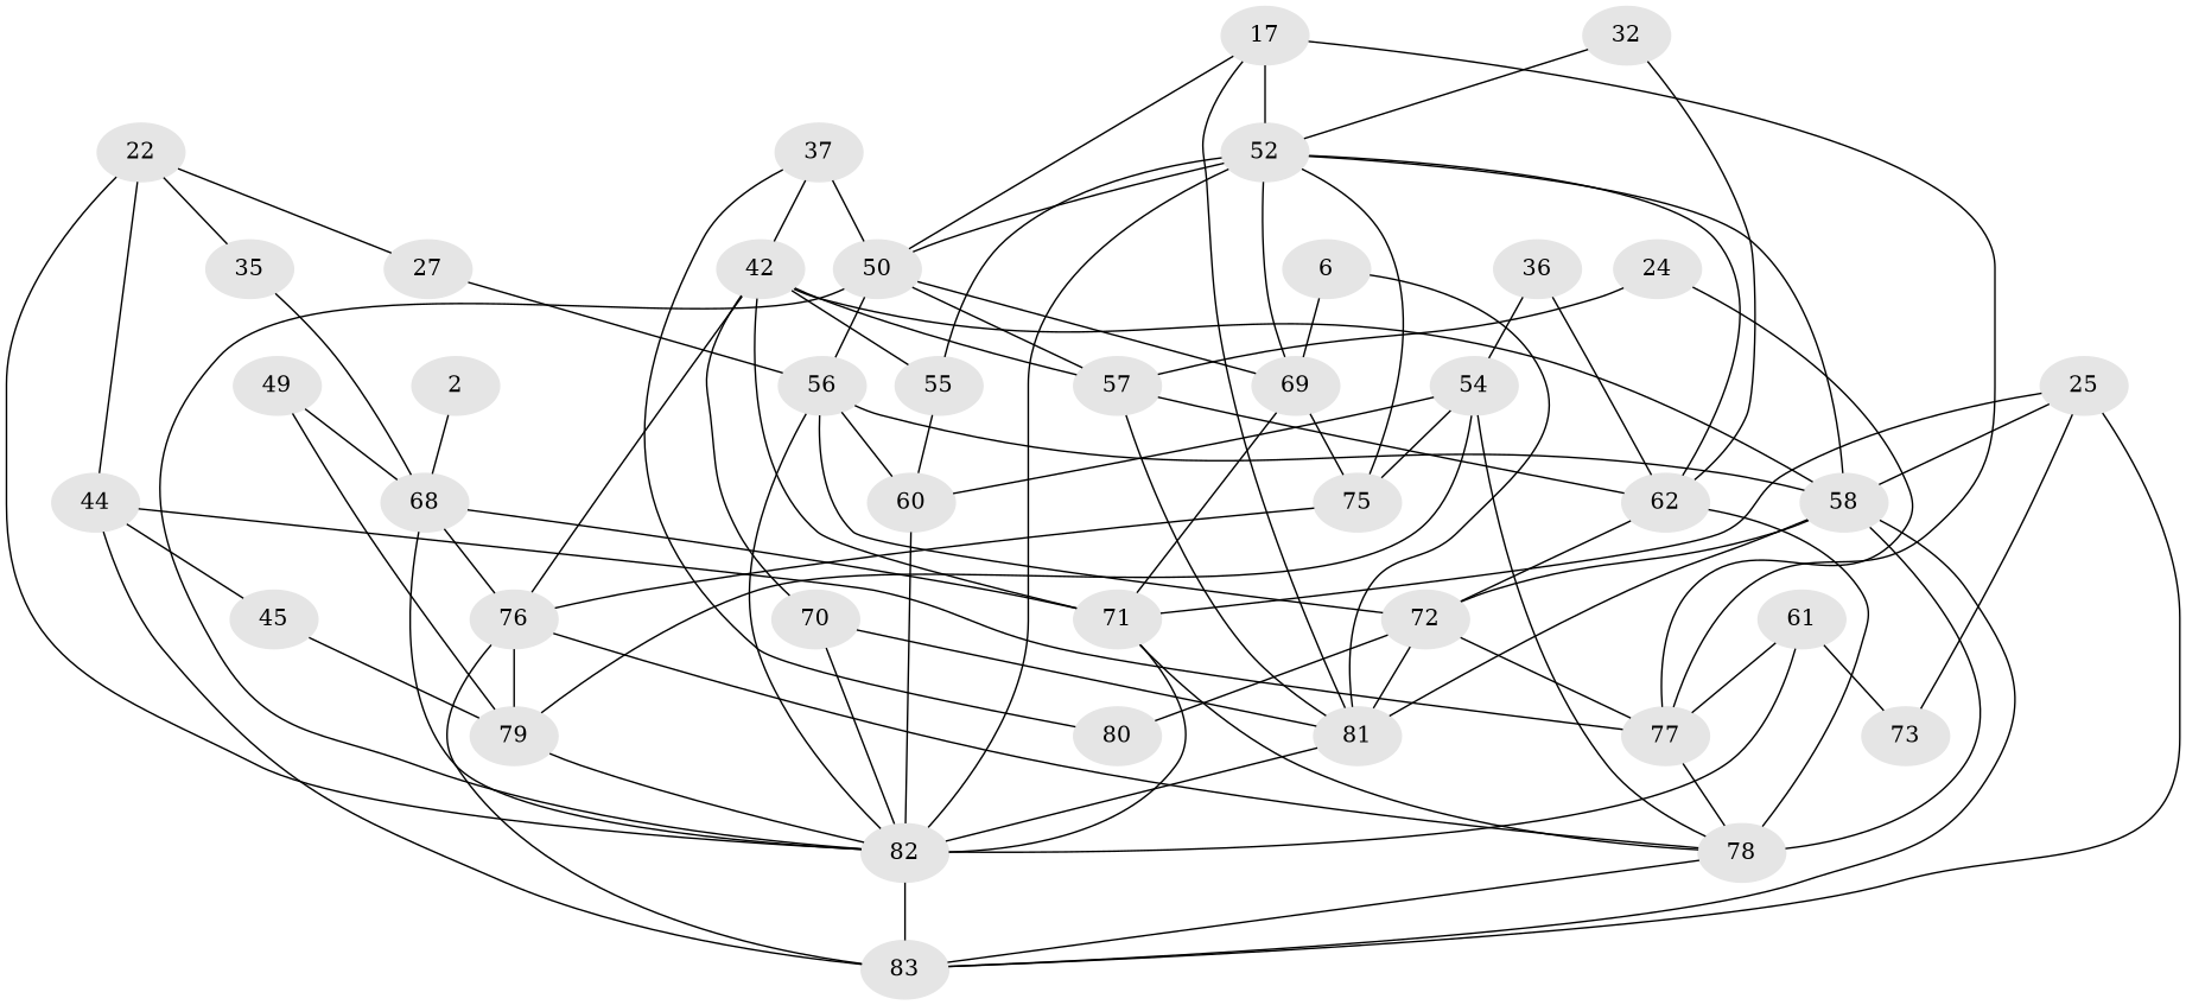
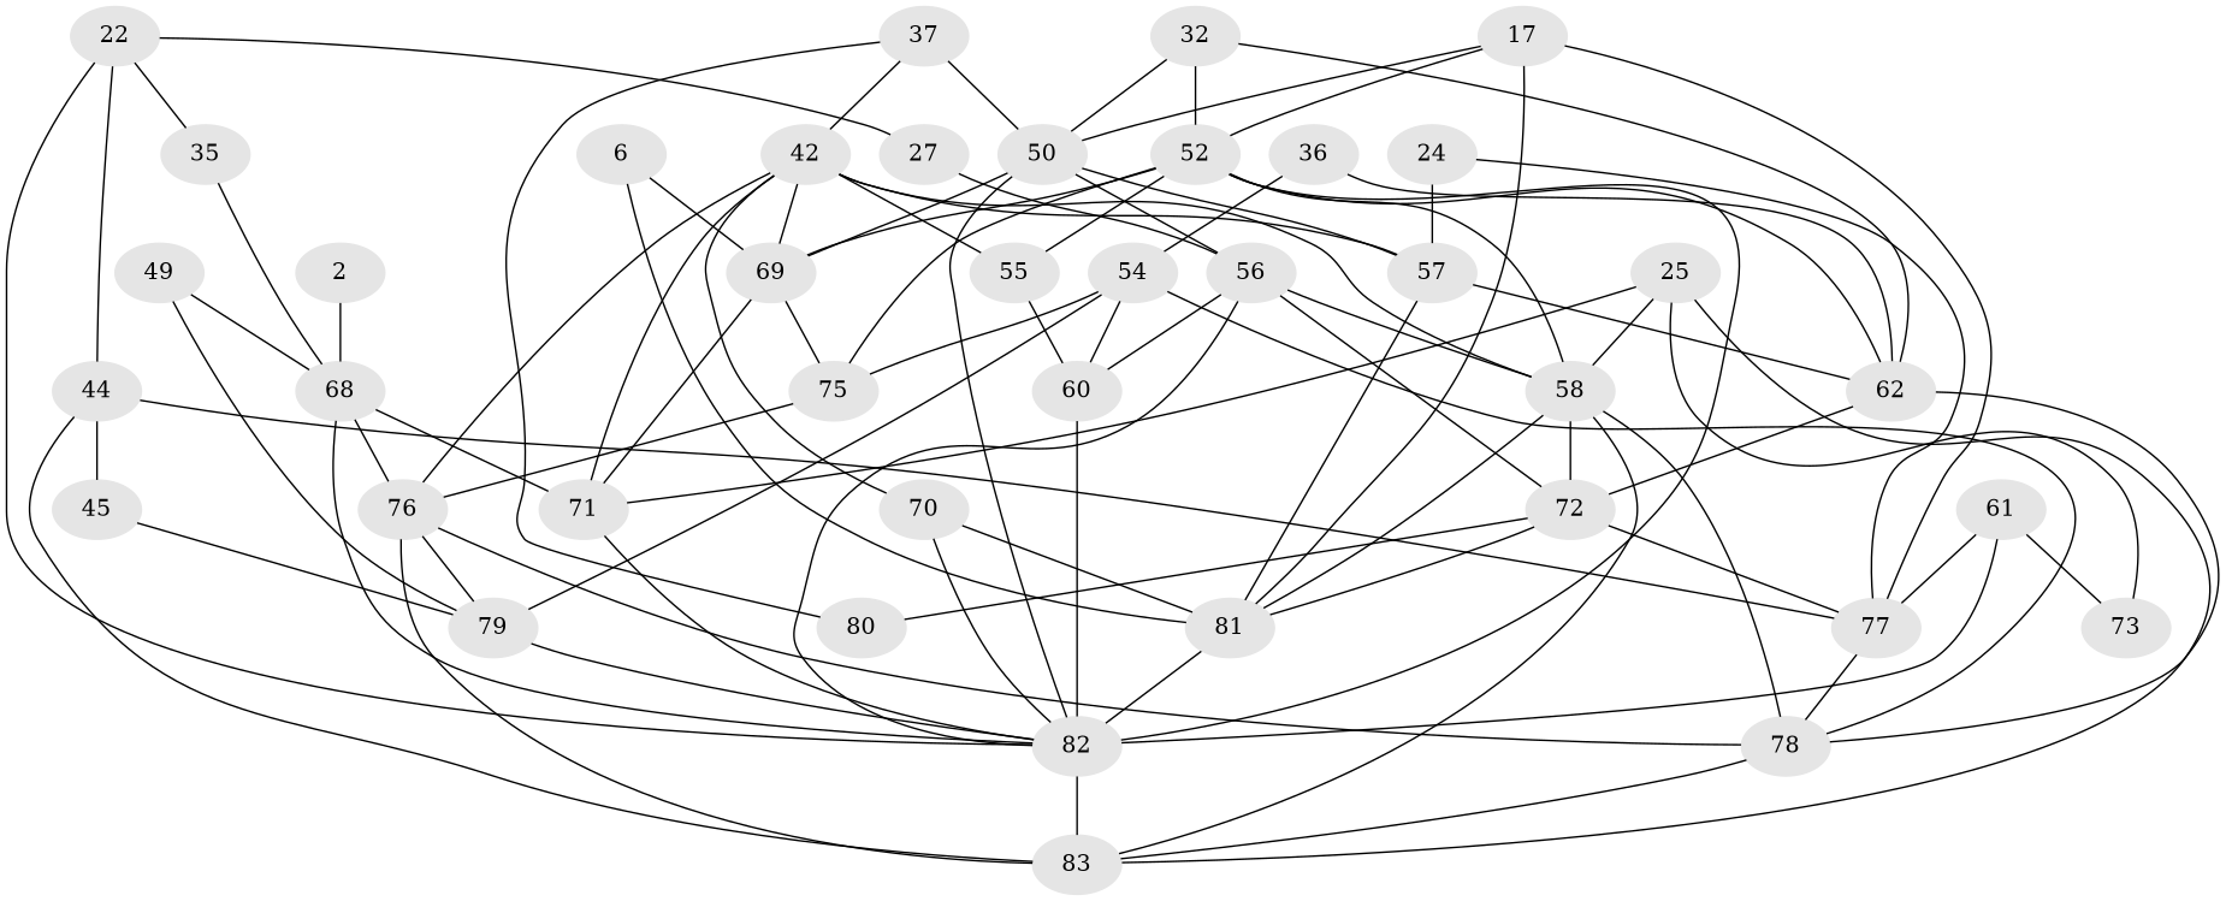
  graph {
    node [color=gray90 style=filled]
    68 [super="+47"]
    82 [super="+31+63+65"]
    71 [super="+4"]
    76 [super="+10"]
    2
    69 [super="+14"]
    75
    6
    81 [super="+59"]
    17 [super="+3"]
    50 [super="+13"]
    52 [super="+39+38"]
    77
    57 [super="+18"]
    56 [super="+19"]
    58 [super="+16+51"]
    62 [super="+23"]
    55 [super="+33"]
    78 [super="+28+74"]
    22
    27
    35
    44
    83 [super="+66+26"]
    45
    24
    72 [super="+21"]
    25
    73
    60 [super="+11"]
    32
    54 [super="+34"]
    79
    36
    n35 [label=42 super="+20"]
    70 [super="+67"]
    37
    80
    49
    61
    68 -- 82
    68 -- 71 [weight=3]
    68 -- 76 [weight=2]
    82 -- 83 [weight=2]
    71 -- 82 [weight=2]
-   71 -- 78
    76 -- 78
    76 -- 83 [weight=2]
    76 -- 79
    2 -- 68 [weight=2]
    69 -- 71 [weight=2]
    69 -- 75
    75 -- 76
    6 -- 69
    6 -- 81
    81 -- 82 [weight=3]
    17 -- 81
    17 -- 50
    17 -- 52
    17 -- 77 [weight=2]
    50 -- 82 [weight=2]
    50 -- 69
    50 -- 57
    50 -- 56
    52 -- 82 [weight=3]
    52 -- 69
    52 -- 75
    52 -- 58
    52 -- 62
    52 -- 55
    77 -- 78
    57 -- 81
    57 -- 62
    56 -- 82
    56 -- 58
    56 -- 72
    56 -- 60 [weight=2]
    58 -- 81
    58 -- 78 [weight=3]
    58 -- 83
    58 -- 72
    62 -- 78 [weight=2]
    62 -- 72
    55 -- 60
    78 -- 83
    22 -- 82
    22 -- 27
    22 -- 35
    22 -- 44
    27 -- 56
    35 -- 68
    44 -- 77
    44 -- 83
    44 -- 45
    45 -- 79
    24 -- 77
    24 -- 57
    72 -- 81 [weight=2]
    72 -- 77
    72 -- 80
    25 -- 71
    25 -- 58
    25 -- 83
    25 -- 73
    60 -- 82 [weight=3]
-   52 -- 50
+   32 -- 50
    32 -- 52
    32 -- 62
    54 -- 75
    54 -- 78
    54 -- 60
    54 -- 79
    79 -- 82
    36 -- 62
    36 -- 54
    n35 -- 71
    n35 -- 76
+   n35 -- 69
    n35 -- 57
    n35 -- 58 [weight=3]
    n35 -- 55
    n35 -- 70 [weight=2]
    70 -- 82
    70 -- 81
    37 -- 50 [weight=2]
    37 -- n35
    37 -- 80
    49 -- 68
    49 -- 79
    61 -- 82
    61 -- 77
    61 -- 73
  }
